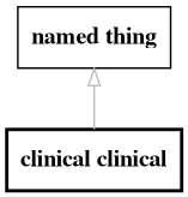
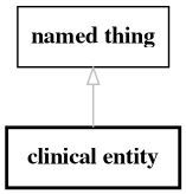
  digraph {
    fontsize=32
    penwidth=5
    node [color=black fontname="times bold" shape=rectangle]
-   n1 [label="clinical clinical" style=bold]
+   n1 [label=" clinical entity " style=bold]
    "named thing"
    "named thing" -> n1 [arrowtail=onormal color=gray dir=back fontcolor=darkgray]
  }
